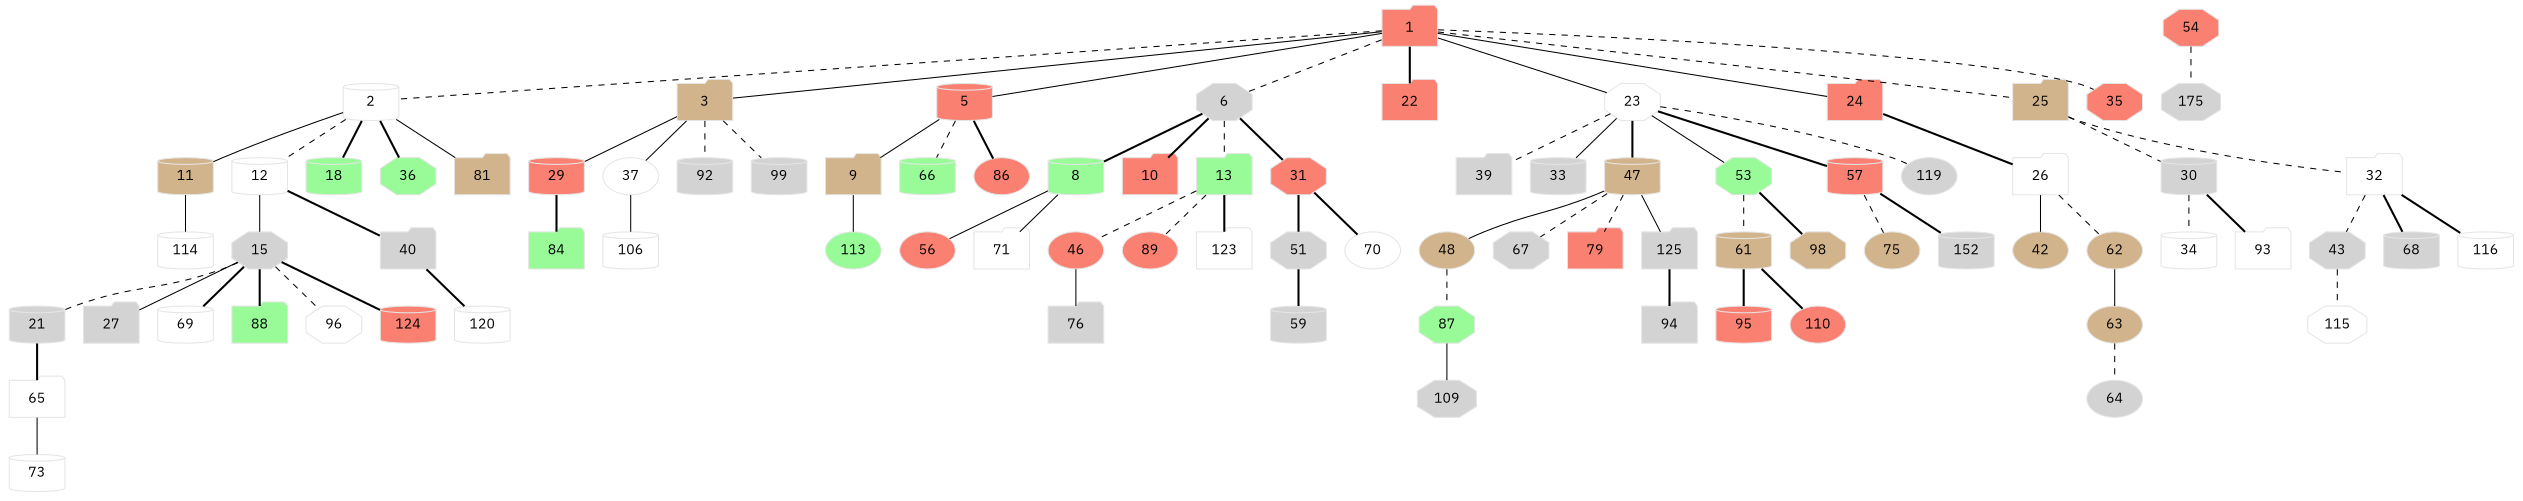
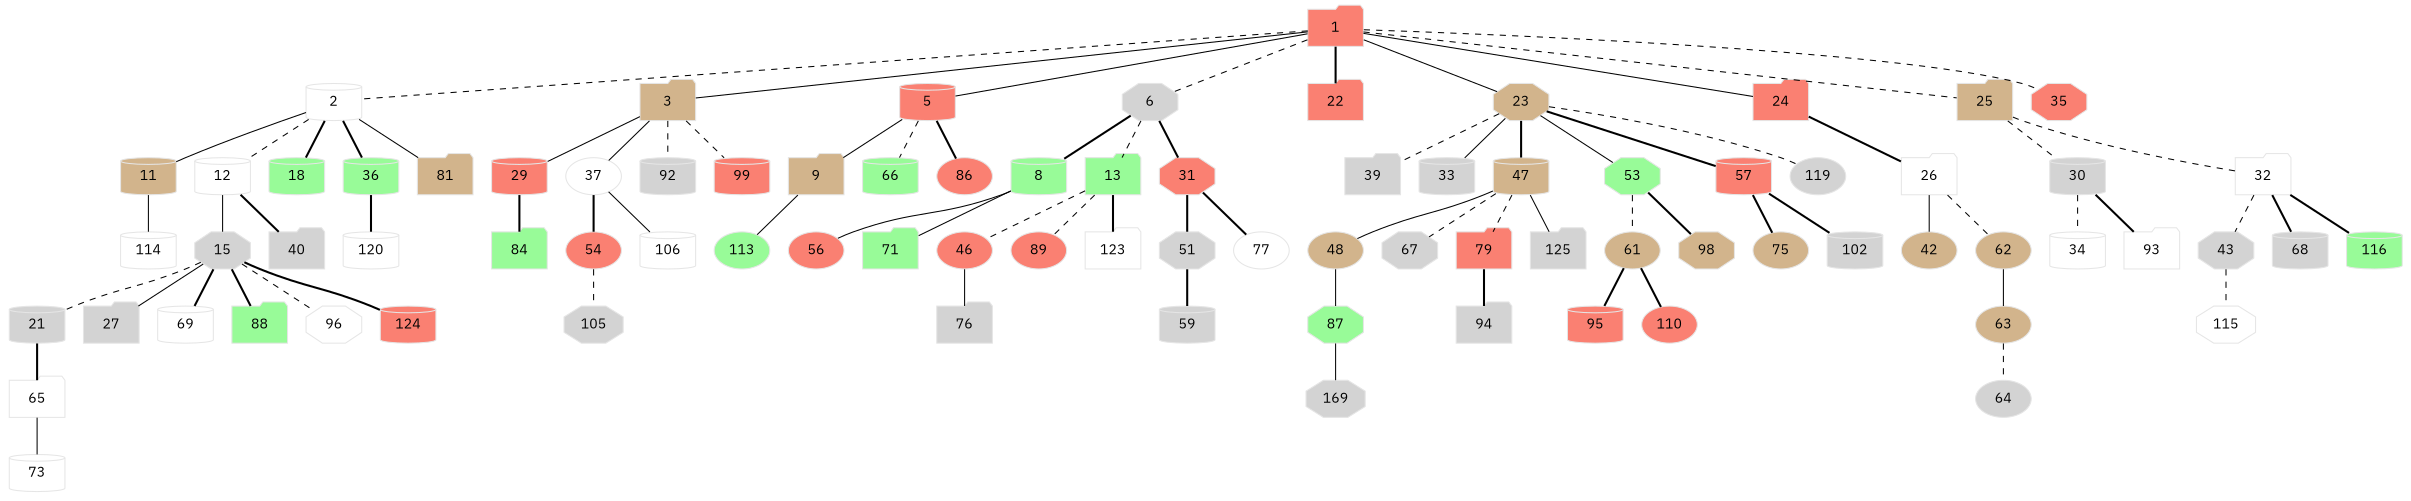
  graph {
    fontname="IBM Plex Sans"
    node [color=gray90 fillcolor=lightgrey fontname="IBM Plex Sans" shape=cylinder style=filled]
    edge [fontname="IBM Plex Sans" style=bold]
    1 [fillcolor=salmon shape=folder super="+4"]
    2 [fillcolor=white super="+90"]
    3 [fillcolor=tan shape=folder super="+7"]
    5 [fillcolor=salmon super="+28"]
    6 [shape=octagon super="+16"]
    22 [fillcolor=salmon shape=folder]
-   23 [fillcolor=white shape=octagon super="+50"]
+   23 [fillcolor=tan shape=octagon super="+50"]
    24 [fillcolor=salmon shape=folder]
    25 [fillcolor=tan shape=folder super="+122"]
    35 [fillcolor=salmon shape=octagon]
    11 [fillcolor=tan super="+14"]
    12 [fillcolor=white super="+126"]
    18 [fillcolor=palegreen super="+108"]
-   36 [fillcolor=palegreen shape=octagon]
+   36 [fillcolor=palegreen]
    81 [fillcolor=tan shape=folder]
    29 [fillcolor=salmon super="+44"]
    37 [fillcolor=white shape=ellipse super="+91"]
    92
-   99 [super="+117"]
+   99 [fillcolor=salmon super="+117"]
    9 [fillcolor=tan shape=folder super="+20"]
    66 [fillcolor=palegreen]
    86 [fillcolor=salmon shape=ellipse super="+111"]
    8 [fillcolor=palegreen super="+49"]
-   10 [fillcolor=salmon shape=folder]
    13 [fillcolor=palegreen shape=folder super="+17"]
    31 [fillcolor=salmon shape=octagon super="+38"]
    39 [shape=folder super="+52"]
    33 [super="+58"]
    47 [fillcolor=tan super="+78"]
    53 [fillcolor=palegreen shape=octagon super="+83"]
    57 [fillcolor=salmon super="+60"]
    119 [shape=ellipse]
    26 [fillcolor=white shape=folder super="+104"]
    30
    32 [fillcolor=white shape=folder super="+72"]
    114 [fillcolor=white]
    15 [shape=octagon super="+19"]
    40 [shape=folder]
    84 [fillcolor=palegreen shape=folder]
-   54 [fillcolor=salmon shape=octagon super="+82"]
+   54 [fillcolor=salmon shape=ellipse super="+82"]
    106 [fillcolor=white super="+121"]
    113 [fillcolor=palegreen shape=ellipse]
    56 [fillcolor=salmon shape=ellipse]
-   71 [fillcolor=white shape=folder super="+74"]
+   71 [fillcolor=palegreen shape=folder super="+74"]
    46 [fillcolor=salmon shape=ellipse super="+70"]
    89 [fillcolor=salmon shape=ellipse]
    123 [fillcolor=white shape=folder]
    51 [shape=octagon super="+80"]
-   77 [fillcolor=white shape=ellipse super="+100" label=70]
+   77 [fillcolor=white shape=ellipse super="+100"]
    21 [super="+55"]
    27 [shape=folder super="+41"]
    69 [fillcolor=white]
    88 [fillcolor=palegreen shape=folder]
    96 [fillcolor=white shape=octagon]
    124 [fillcolor=salmon]
    120 [fillcolor=white]
    76 [shape=folder]
    65 [fillcolor=white shape=folder super="+118"]
    73 [fillcolor=white]
    48 [fillcolor=tan shape=ellipse]
    67 [shape=octagon super="+103"]
    79 [fillcolor=salmon shape=folder]
    125 [shape=folder]
-   61 [fillcolor=tan super="+128"]
+   61 [fillcolor=tan shape=ellipse super="+128"]
    98 [fillcolor=tan shape=octagon]
    75 [fillcolor=tan shape=ellipse]
-   102 [label=152]
+   102
    42 [fillcolor=tan shape=ellipse super="+45"]
    62 [fillcolor=tan shape=ellipse]
    34 [fillcolor=white]
    93 [fillcolor=white shape=folder super="+107"]
    43 [shape=octagon super="+85"]
    68
-   116 [fillcolor=white]
+   116 [fillcolor=palegreen]
    63 [fillcolor=tan shape=ellipse super="+112"]
    59 [super="+127"]
    115 [fillcolor=white shape=octagon]
-   105 [shape=octagon label=175]
+   105 [shape=octagon]
    87 [fillcolor=palegreen shape=octagon super="+101"]
    94 [shape=folder super="+97"]
-   109 [shape=octagon]
+   109 [shape=octagon label=169]
    95 [fillcolor=salmon]
    110 [fillcolor=salmon shape=ellipse]
    64 [shape=ellipse]
    1 -- 2 [style=dashed]
    1 -- 3 [style=solid]
    1 -- 5 [style=solid]
    1 -- 6 [style=dashed]
    1 -- 22
    1 -- 23 [style=solid]
    1 -- 24 [style=solid]
    1 -- 25 [style=dashed]
    1 -- 35 [style=dashed]
    2 -- 11 [style=solid]
    2 -- 12 [style=dashed]
    2 -- 18
    2 -- 36
    2 -- 81 [style=solid]
    3 -- 29 [style=solid]
    3 -- 37 [style=solid]
    3 -- 92 [style=dashed]
    3 -- 99 [style=dashed]
    5 -- 9 [style=solid]
    5 -- 66 [style=dashed]
    5 -- 86
    6 -- 8
-   6 -- 10
    6 -- 13 [style=dashed]
    6 -- 31
    23 -- 39 [style=dashed]
    23 -- 33 [style=solid]
    23 -- 47
    23 -- 53 [style=solid]
    23 -- 57
    23 -- 119 [style=dashed]
    24 -- 26
    25 -- 30 [style=dashed]
    25 -- 32 [style=dashed]
    11 -- 114 [style=solid]
    12 -- 15 [style=solid]
    12 -- 40
    29 -- 84
+   37 -- 54
    37 -- 106 [style=solid]
    9 -- 113 [style=solid]
    8 -- 56 [style=solid]
    8 -- 71 [style=solid]
    13 -- 46 [style=dashed]
    13 -- 89 [style=dashed]
    13 -- 123
    31 -- 51
    31 -- 77
    47 -- 48 [style=solid]
    47 -- 67 [style=dashed]
    47 -- 79 [style=dashed]
    47 -- 125 [style=solid]
    53 -- 61 [style=dashed]
    53 -- 98
-   57 -- 75 [style=dashed]
+   57 -- 75
    57 -- 102
    26 -- 42 [style=solid]
    26 -- 62 [style=dashed]
    30 -- 34 [style=dashed]
    30 -- 93
    32 -- 43 [style=dashed]
    32 -- 68
    32 -- 116
    15 -- 21 [style=dashed]
    15 -- 27 [style=solid]
    15 -- 69
    15 -- 88
    15 -- 96 [style=dashed]
    15 -- 124
-   40 -- 120
+   36 -- 120
    54 -- 105 [style=dashed]
    46 -- 76 [style=solid]
    51 -- 59
    21 -- 65
    65 -- 73 [style=solid]
-   48 -- 87 [style=dashed]
-   125 -- 94
+   48 -- 87 [style=solid]
+   79 -- 94
    61 -- 95
    61 -- 110
    62 -- 63 [style=solid]
    43 -- 115 [style=dashed]
    63 -- 64 [style=dashed]
    87 -- 109 [style=solid]
  }
